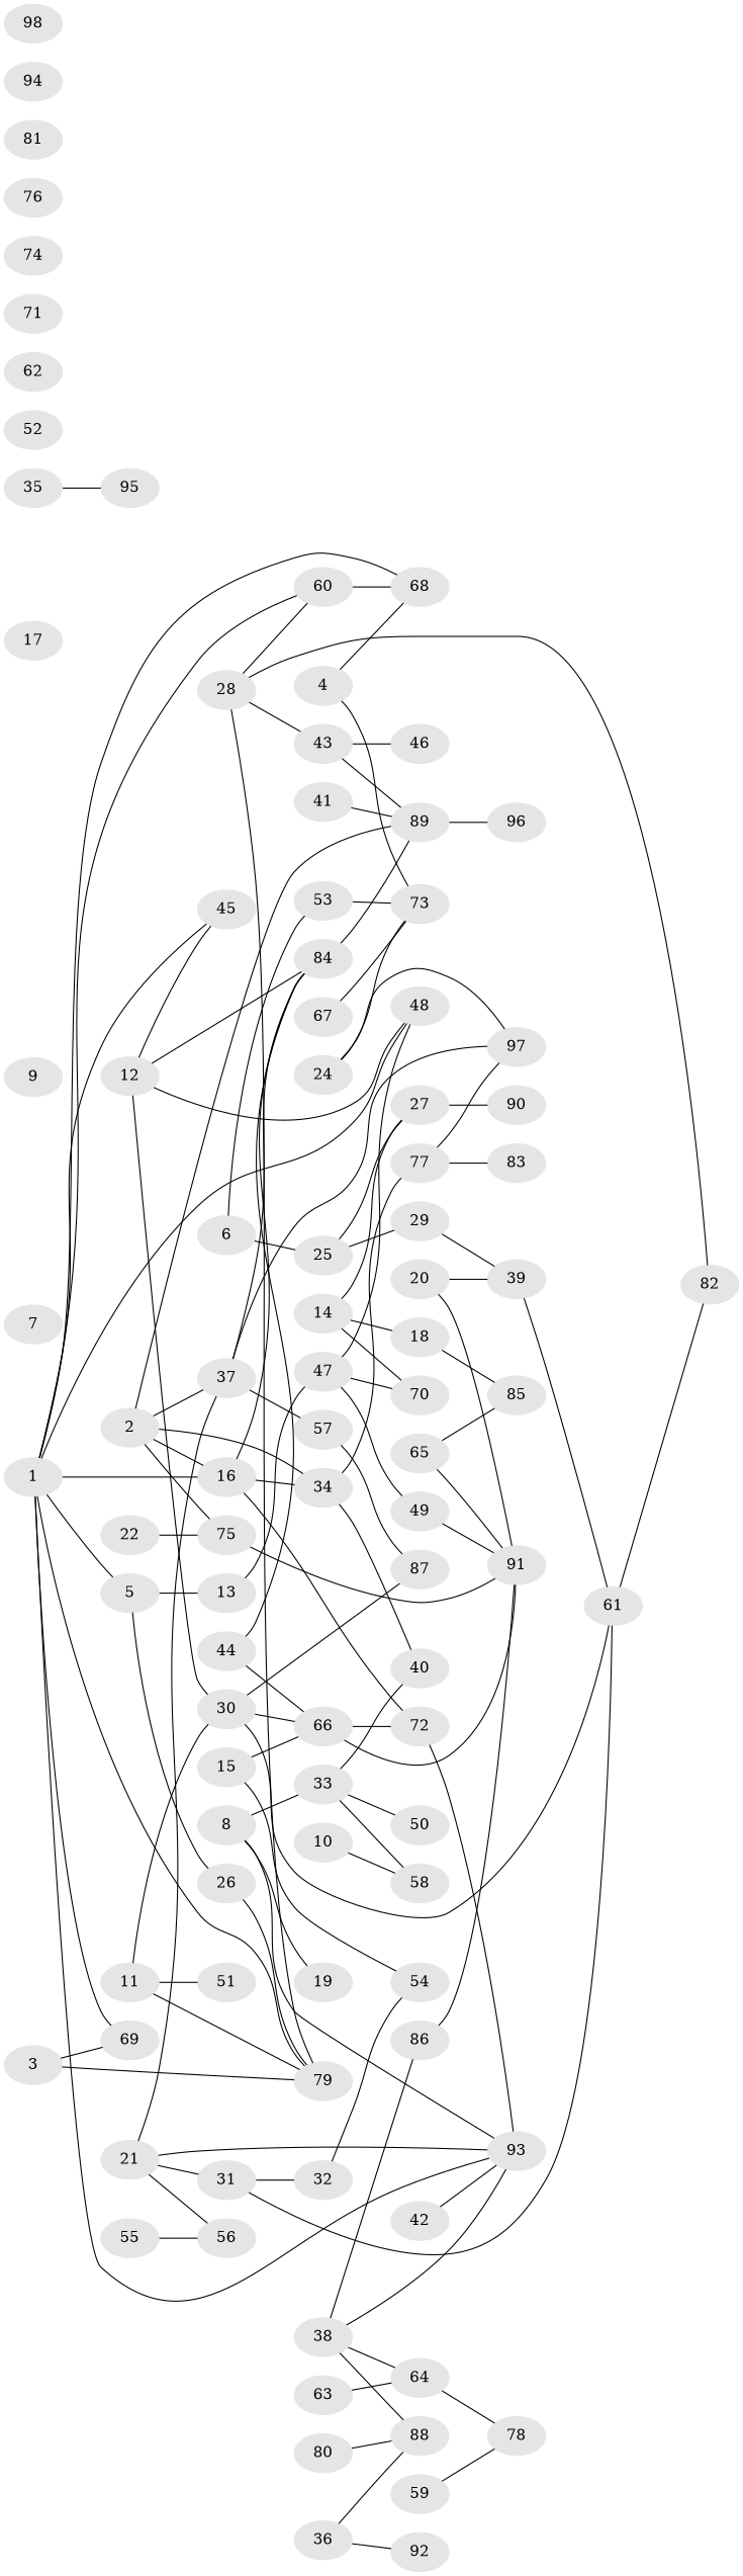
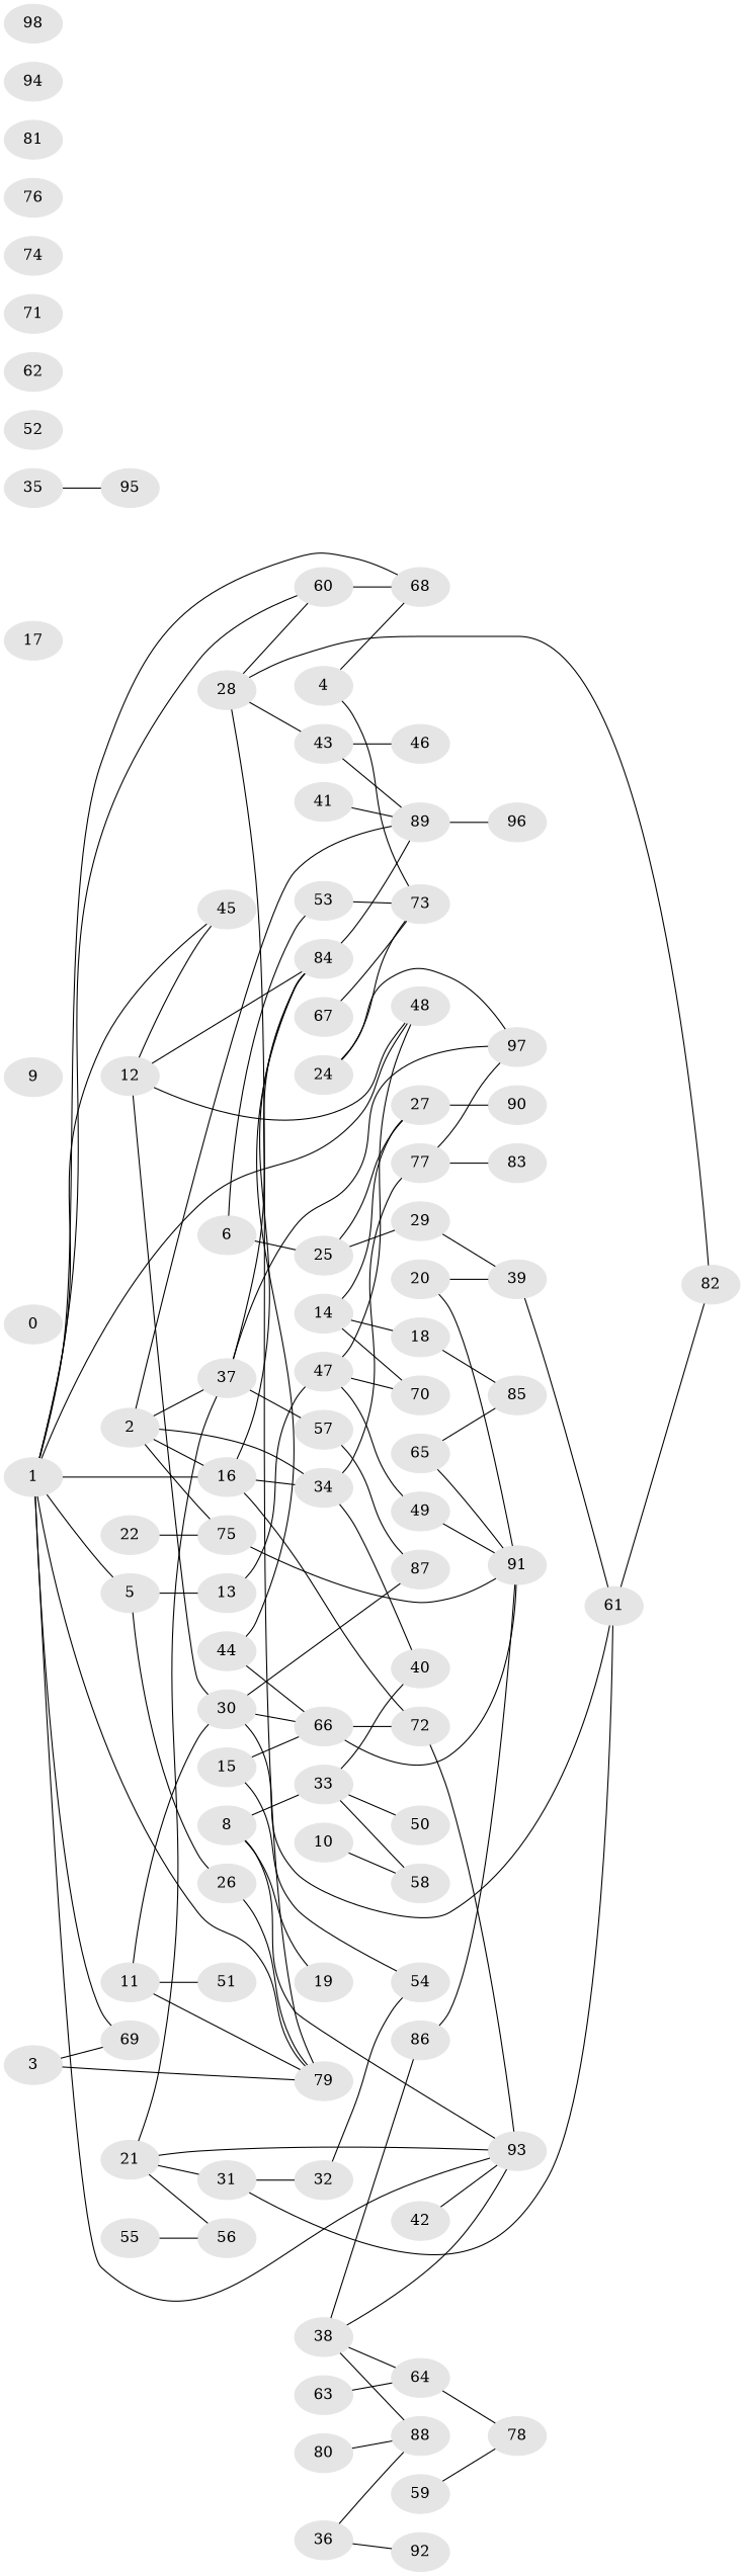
  graph {
    rankdir=LR
    node [color=gray90 style=filled]
    1
    5
    16
    45
    48
    60
    68
    69
    79
    93
    13
    26
    34
    84
    72
    2
    37
    75
    89
    40
    77
    97
    57
    91
    96
    3
    4
    73
    47
    6
    25
    53
    27
    29
-   7
+   7 [label=0]
    8
    19
    33
    58
    50
    9
    10
    11
    30
    51
    66
    61
    87
    12
    70
    49
    14
    18
    85
    90
    15
    54
    17
    20
    39
    21
    31
    56
    32
    22
    24
    28
    43
    82
    46
    83
    35
    95
    36
    88
    92
    38
    64
    86
    78
    41
    42
    44
    52
    55
    59
    62
    63
    65
    67
    71
    74
    76
    80
    81
    94
    98
    1 -- 5
    1 -- 16
    1 -- 45
    1 -- 48
    1 -- 60
    1 -- 68
    1 -- 69
    1 -- 79
    1 -- 93
    5 -- 13
    5 -- 26
    16 -- 34
    16 -- 84
    16 -- 72
    60 -- 68
    13 -- 47
    26 -- 79
    34 -- 40
    34 -- 77
    84 -- 89
    72 -- 93
    2 -- 16
    2 -- 34
    2 -- 37
    2 -- 75
    2 -- 89
    37 -- 84
    37 -- 97
    37 -- 57
    75 -- 91
    89 -- 96
    77 -- 97
    77 -- 83
    57 -- 87
    3 -- 69
    3 -- 79
    4 -- 68
    4 -- 73
    47 -- 48
    47 -- 70
    47 -- 49
    6 -- 25
    6 -- 53
    25 -- 27
    25 -- 29
    53 -- 73
    27 -- 90
    29 -- 39
    8 -- 93
    8 -- 19
    8 -- 33
    33 -- 40
    33 -- 58
    33 -- 50
    10 -- 58
    11 -- 79
    11 -- 30
    11 -- 51
    30 -- 66
    30 -- 61
    30 -- 87
    66 -- 72
    66 -- 91
    61 -- 82
    12 -- 45
    12 -- 48
    12 -- 84
    12 -- 30
    49 -- 91
    14 -- 27
    14 -- 70
    14 -- 18
    18 -- 85
    15 -- 66
    15 -- 54
    20 -- 91
    20 -- 39
    39 -- 61
    21 -- 93
    21 -- 37
    21 -- 31
    21 -- 56
    31 -- 61
    31 -- 32
    32 -- 54
    22 -- 75
    24 -- 97
    24 -- 73
    28 -- 60
    28 -- 79
    28 -- 43
    28 -- 82
    43 -- 89
    43 -- 46
    35 -- 95
    36 -- 88
    36 -- 92
    38 -- 93
    38 -- 88
    38 -- 64
    38 -- 86
    64 -- 78
    86 -- 91
    41 -- 89
    42 -- 93
    44 -- 84
    44 -- 66
    55 -- 56
    59 -- 78
    63 -- 64
    65 -- 91
    65 -- 85
    67 -- 73
    80 -- 88
  }
